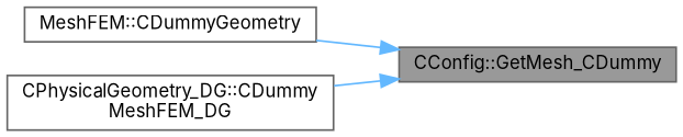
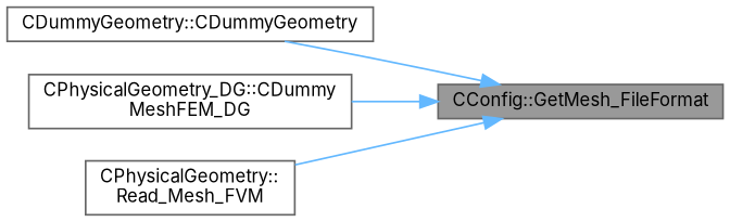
  digraph {
    fontname=Inter
    rankdir=RL
    node [color=grey40 fillcolor=white fontname=Inter fontsize=10 shape=box style=filled]
    edge [color=steelblue1 dir=back fontname=Inter fontsize=10 labelfontname=Helvetica labelfontsize=10 style=solid]
-   n1 [color=gray40 fillcolor=grey60 fontcolor=black height=0.2 label="CConfig::GetMesh_CDummy" width=0.4]
-   n2 [height=0.2 label="MeshFEM::CDummyGeometry" width=0.4]
+   n1 [color=gray40 fillcolor=grey60 fontcolor=black height=0.2 label="CConfig::GetMesh_FileFormat" width=0.4]
+   n2 [height=0.2 label="CDummyGeometry::CDummyGeometry" width=0.4]
    n3 [height=0.2 label="CPhysicalGeometry_DG::CDummy\lMeshFEM_DG" width=0.4]
+   n4 [height=0.2 label="CPhysicalGeometry::\lRead_Mesh_FVM" width=0.4]
    n1 -> n2
    n1 -> n3
+   n1 -> n4
  }
